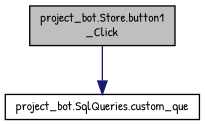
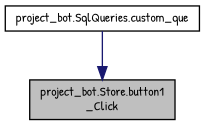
  digraph {
    rankdir=TB
    fontname="Patrick Hand"
    node [color=black fontname="Patrick Hand" fontsize=10 shape=record style=filled]
    n1 [fillcolor=grey75 fontcolor=black height=0.2 label="project_bot.Store.button1\l_Click" width=0.4]
    n2 [fillcolor=white height=0.2 label="project_bot.SqlQueries.custom_que" width=0.4]
-   n1 -> n2 [color=midnightblue fontname="Patrick Hand" fontsize=10 labelfontname=Helvetica labelfontsize=10 style=solid]
+   n2 -> n1 [color=midnightblue fontname="Patrick Hand" fontsize=10 labelfontname=Helvetica labelfontsize=10 style=solid]
  }
